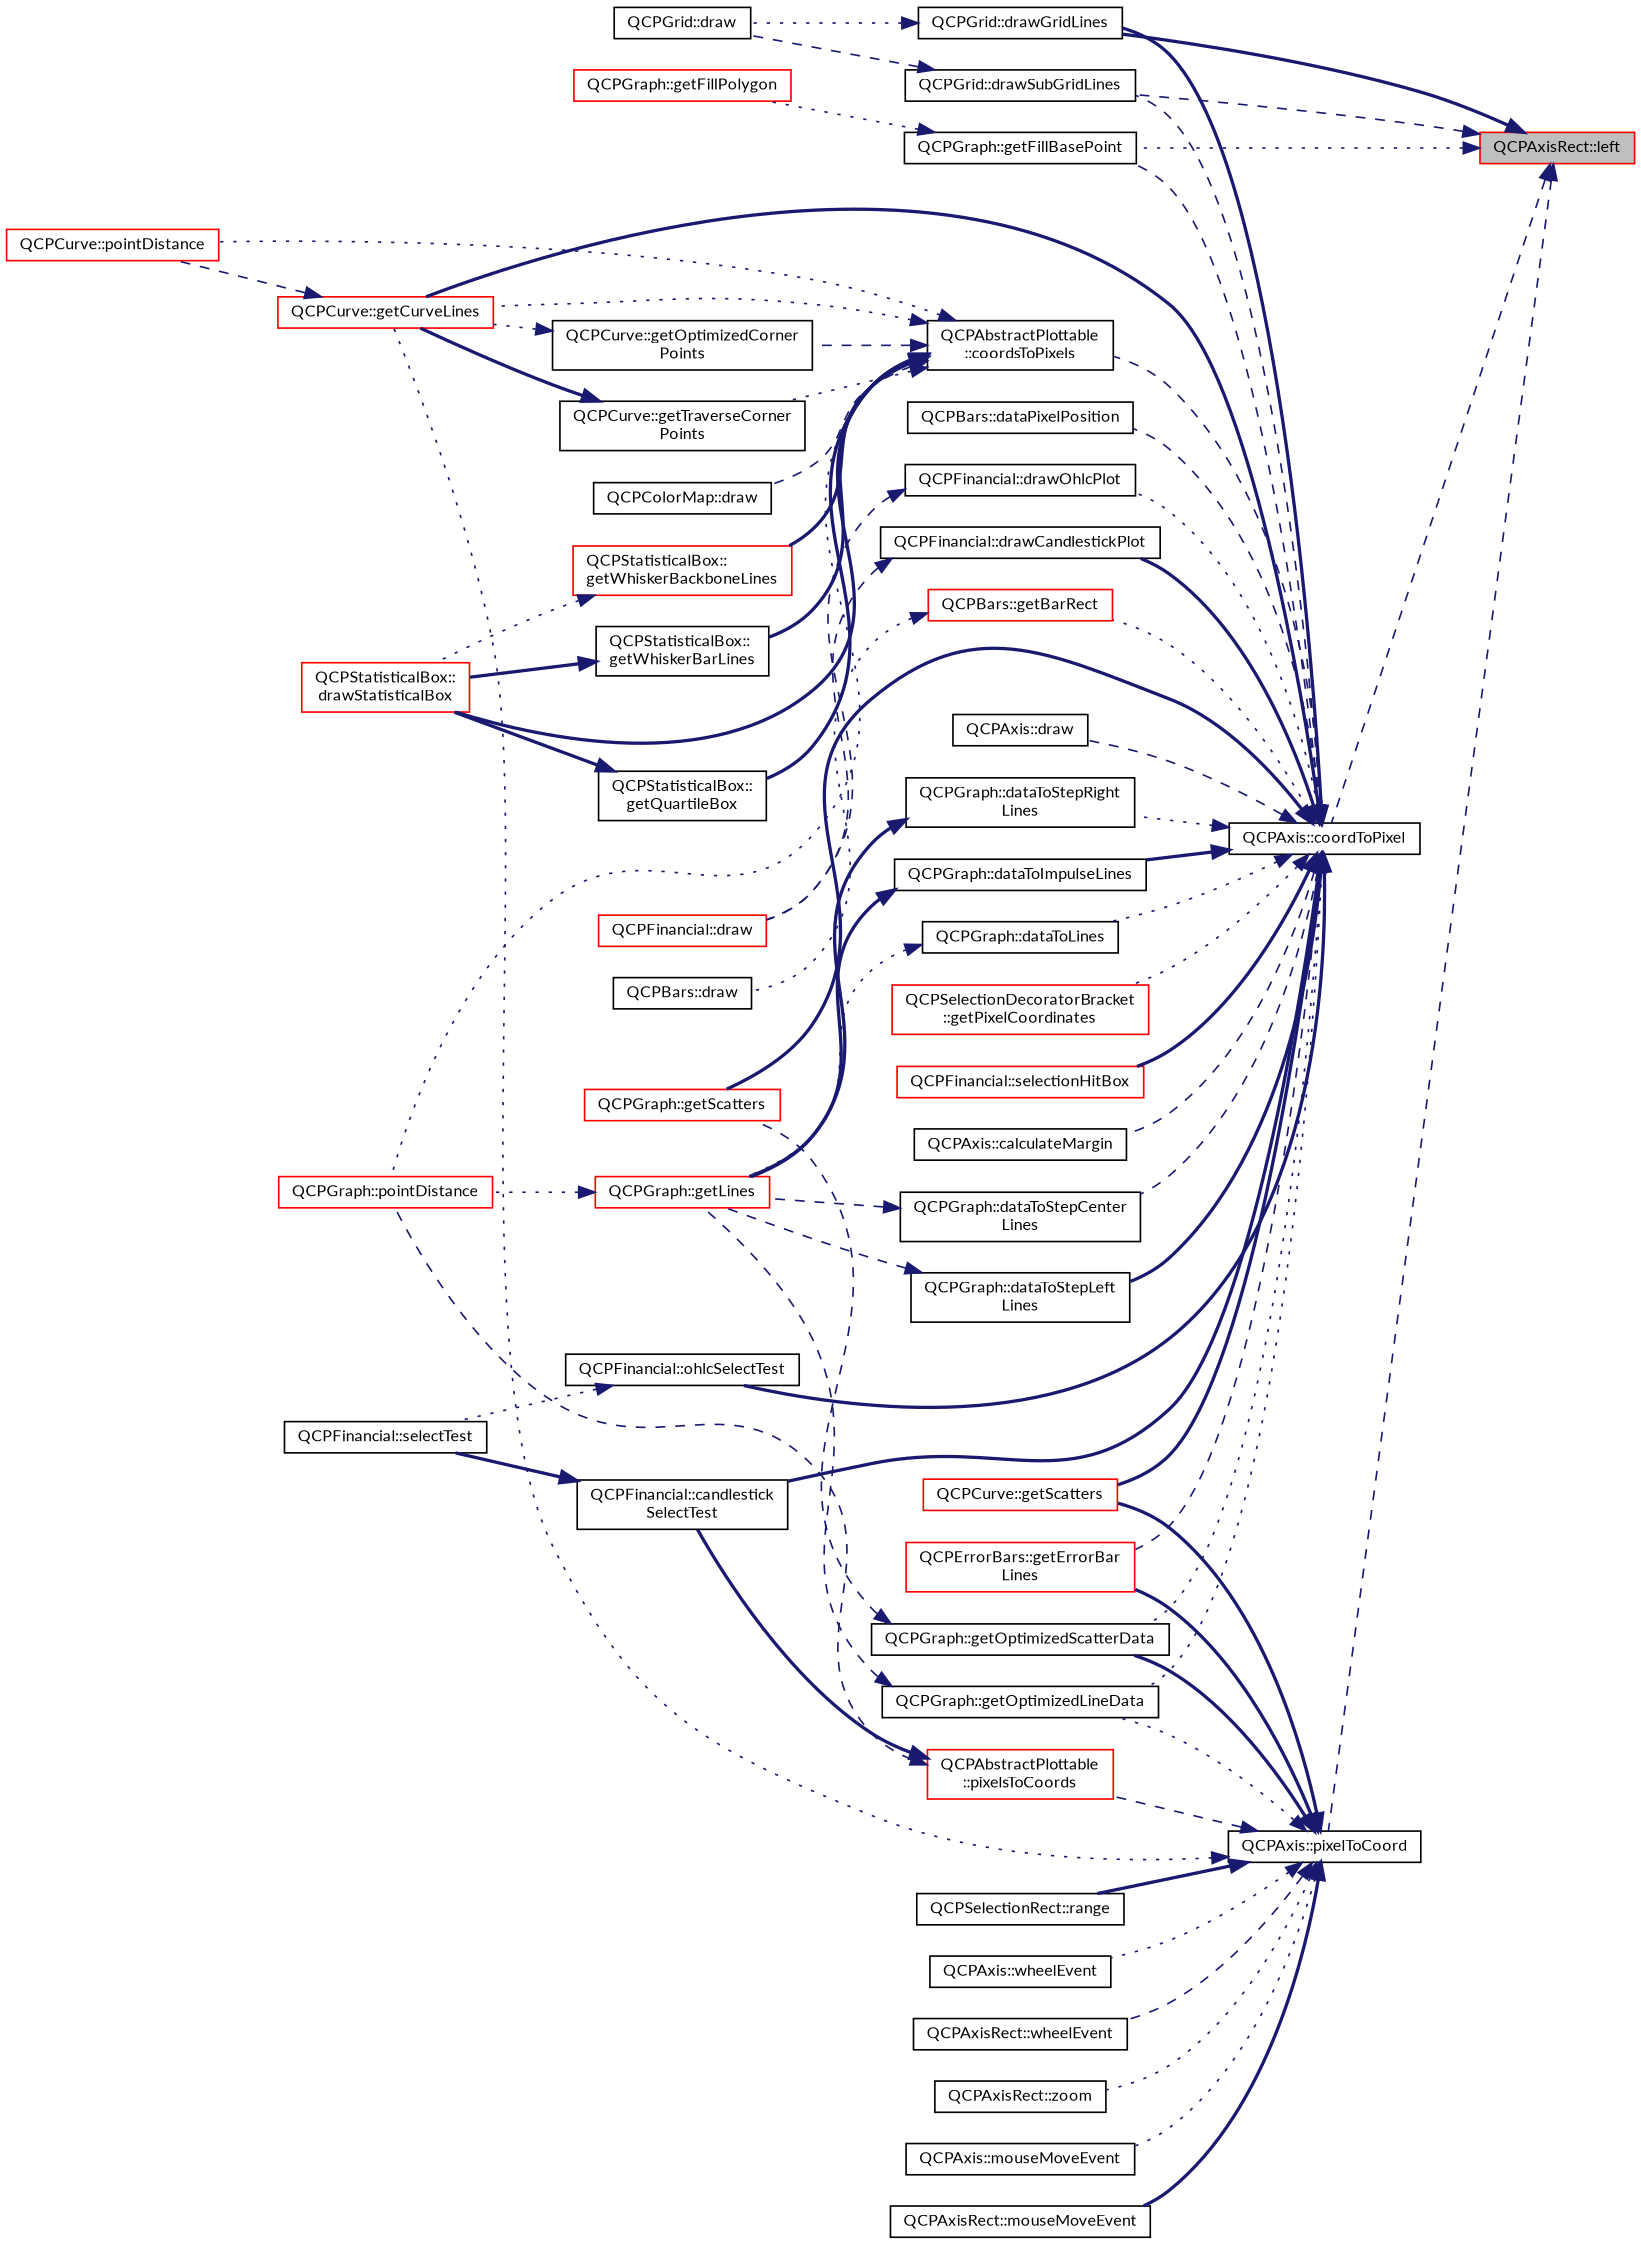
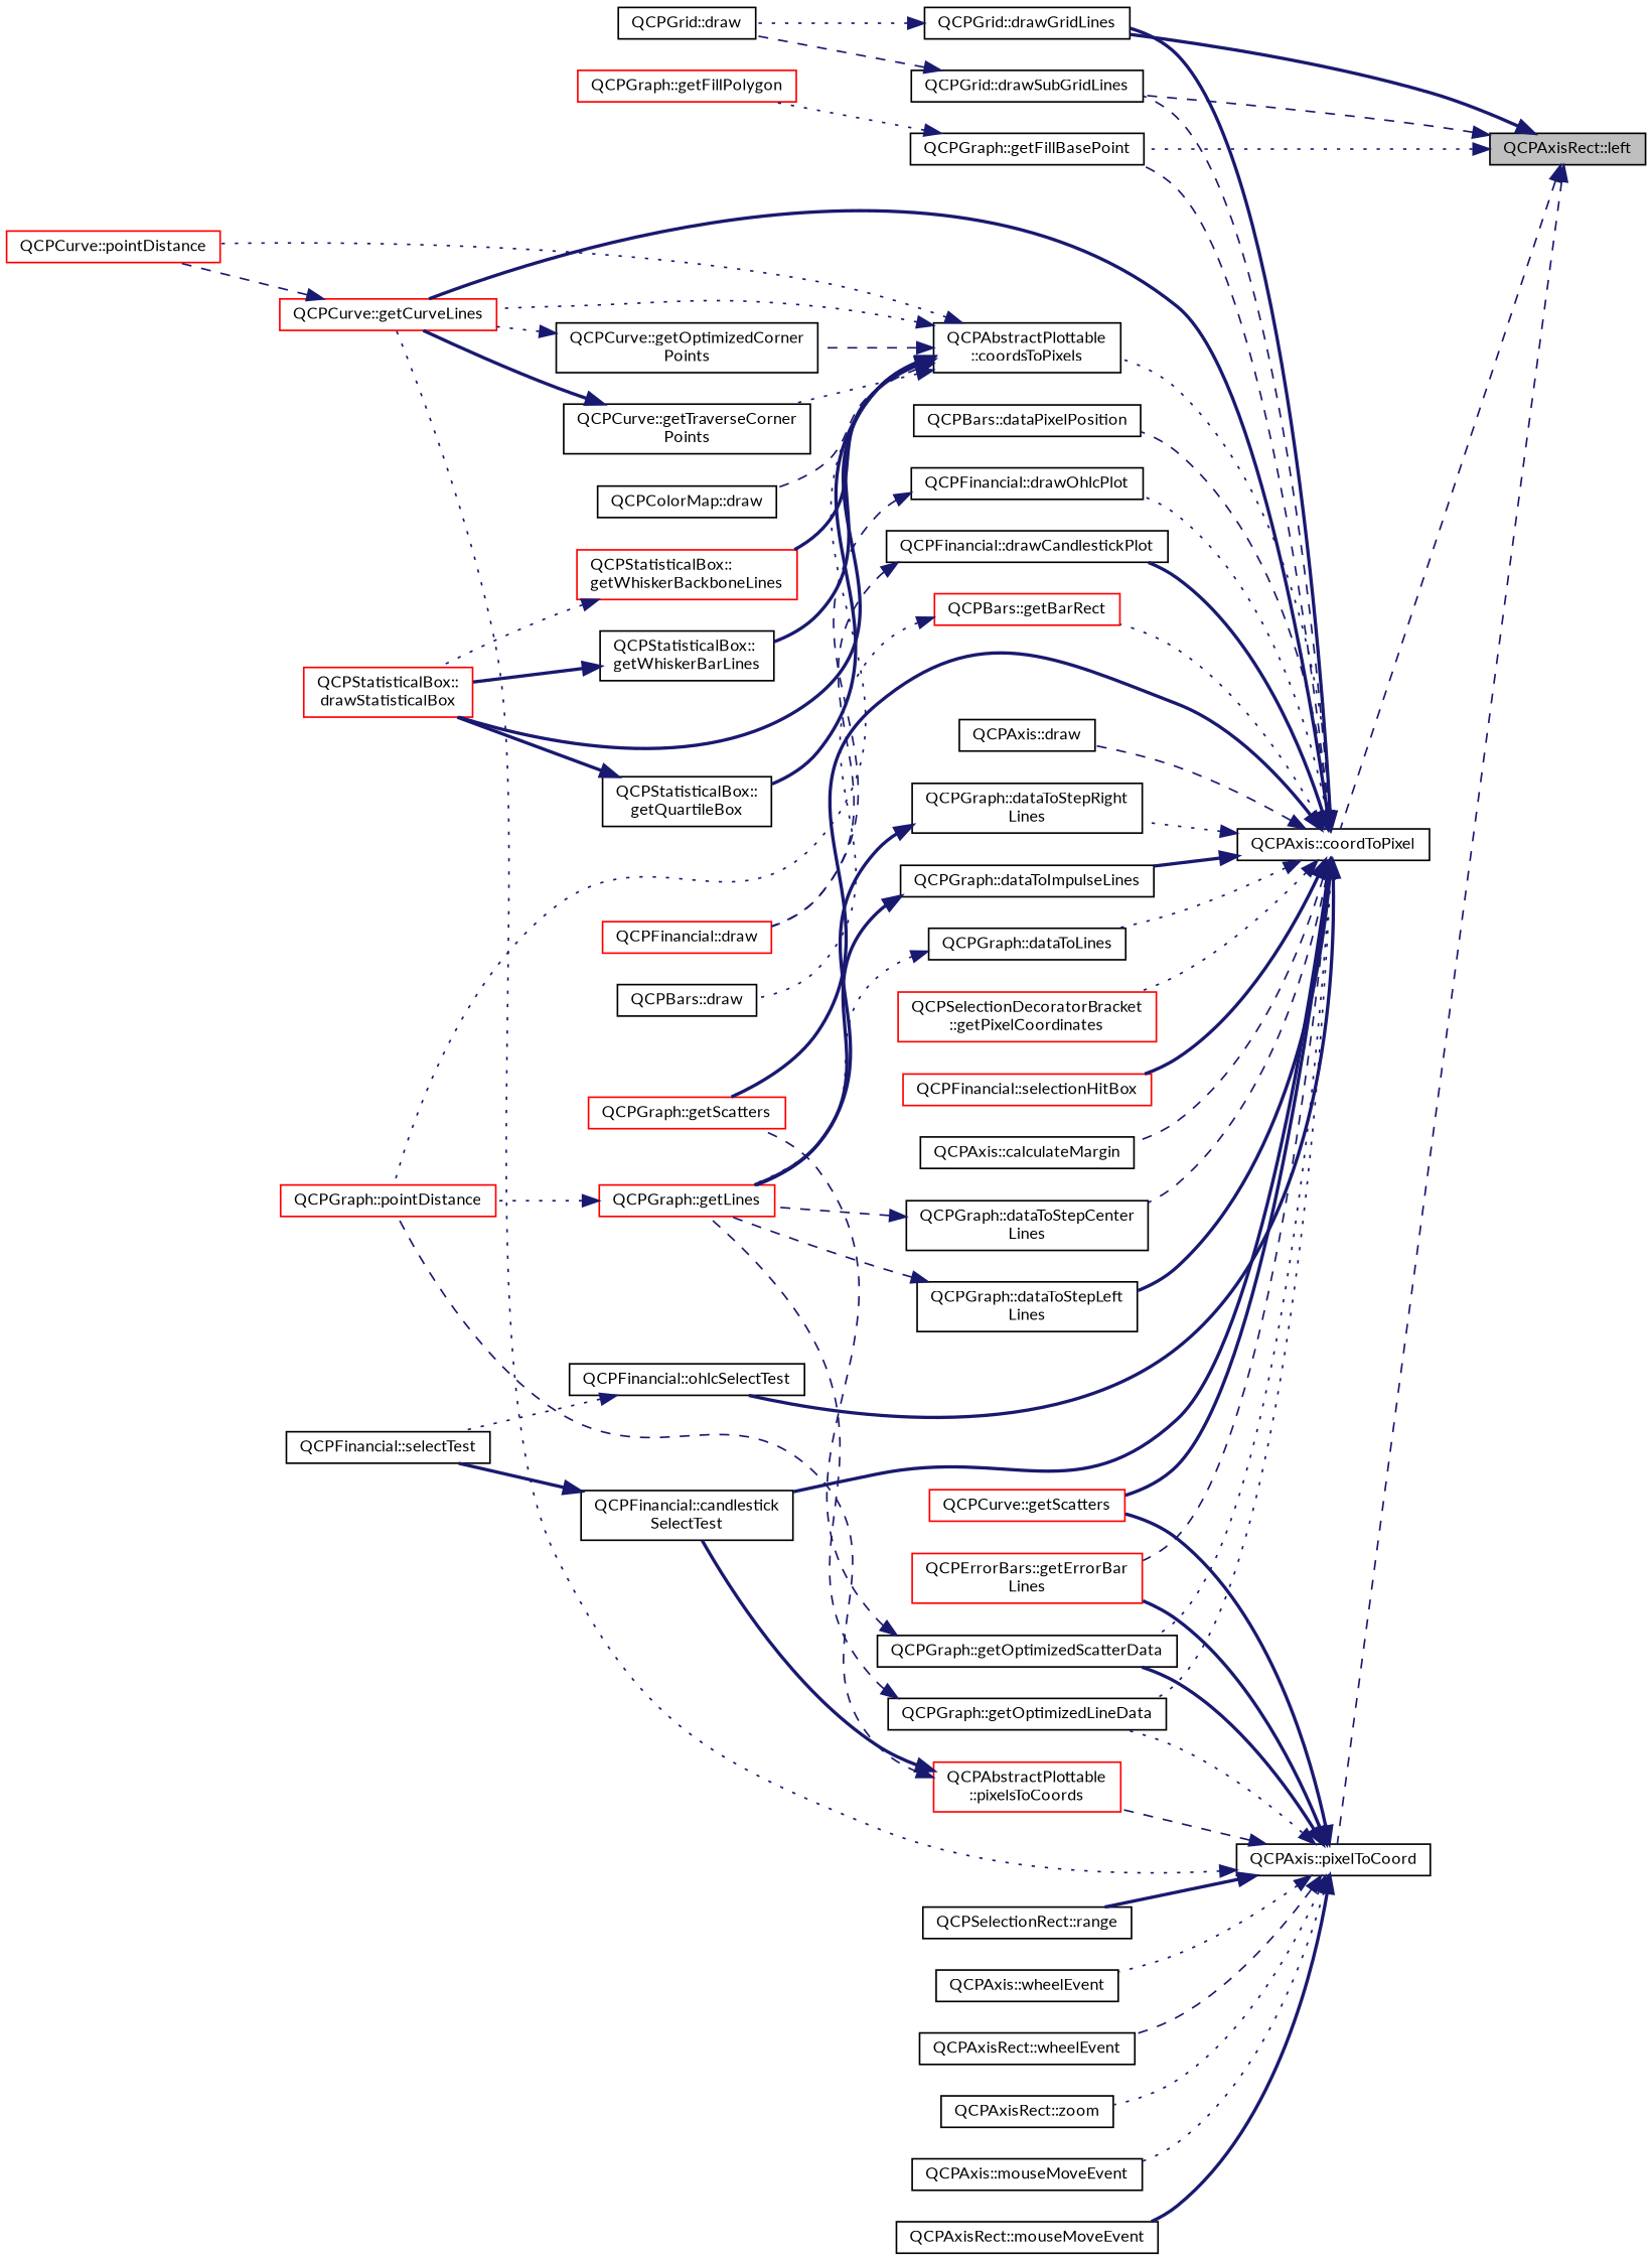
  digraph {
    fontname=Lato
    rankdir=RL
    node [color=black fillcolor=white fontname=Lato fontsize=10 shape=record style=filled]
    edge [color=midnightblue dir=back fontname=Lato fontsize=10 labelfontname=Helvetica labelfontsize=10 style=bold]
-   n1 [color=red fillcolor=grey75 fontcolor=black height=0.2 label="QCPAxisRect::left" width=0.4]
+   n1 [fillcolor=grey75 fontcolor=black height=0.2 label="QCPAxisRect::left" width=0.4]
    n2 [height=0.2 label="QCPAxis::coordToPixel" width=0.4]
    n3 [height=0.2 label="QCPGrid::drawGridLines" width=0.4]
    n4 [height=0.2 label="QCPGrid::drawSubGridLines" width=0.4]
    n5 [height=0.2 label="QCPGraph::getFillBasePoint" width=0.4]
    n6 [height=0.2 label="QCPAxis::pixelToCoord" width=0.4]
    n7 [height=0.2 label="QCPAxis::calculateMargin" width=0.4]
    n8 [height=0.2 label="QCPFinancial::candlestick\lSelectTest" width=0.4]
    n9 [height=0.2 label="QCPAbstractPlottable\l::coordsToPixels" width=0.4]
    n10 [color=red height=0.2 label="QCPCurve::getCurveLines" width=0.4]
    n11 [height=0.2 label="QCPBars::dataPixelPosition" width=0.4]
    n12 [height=0.2 label="QCPGraph::dataToImpulseLines" width=0.4]
    n13 [height=0.2 label="QCPGraph::dataToLines" width=0.4]
    n14 [height=0.2 label="QCPGraph::dataToStepCenter\lLines" width=0.4]
    n15 [height=0.2 label="QCPGraph::dataToStepLeft\lLines" width=0.4]
    n16 [height=0.2 label="QCPGraph::dataToStepRight\lLines" width=0.4]
    n17 [height=0.2 label="QCPAxis::draw" width=0.4]
    n18 [height=0.2 label="QCPFinancial::drawCandlestickPlot" width=0.4]
    n19 [height=0.2 label="QCPFinancial::drawOhlcPlot" width=0.4]
    n20 [color=red height=0.2 label="QCPBars::getBarRect" width=0.4]
    n21 [color=red height=0.2 label="QCPErrorBars::getErrorBar\lLines" width=0.4]
    n22 [height=0.2 label="QCPGraph::getOptimizedLineData" width=0.4]
    n23 [height=0.2 label="QCPGraph::getOptimizedScatterData" width=0.4]
    n24 [color=red height=0.2 label="QCPGraph::getScatters" width=0.4]
    n25 [color=red height=0.2 label="QCPSelectionDecoratorBracket\l::getPixelCoordinates" width=0.4]
    n26 [color=red height=0.2 label="QCPCurve::getScatters" width=0.4]
    n27 [height=0.2 label="QCPFinancial::ohlcSelectTest" width=0.4]
    n28 [color=red height=0.2 label="QCPFinancial::selectionHitBox" width=0.4]
    n29 [height=0.2 label="QCPGrid::draw" width=0.4]
    n30 [color=red height=0.2 label="QCPGraph::getFillPolygon" width=0.4]
    n31 [height=0.2 label="QCPAxis::mouseMoveEvent" width=0.4]
    n32 [height=0.2 label="QCPAxisRect::mouseMoveEvent" width=0.4]
    n33 [color=red height=0.2 label="QCPAbstractPlottable\l::pixelsToCoords" width=0.4]
    n34 [height=0.2 label="QCPSelectionRect::range" width=0.4]
    n35 [height=0.2 label="QCPAxis::wheelEvent" width=0.4]
    n36 [height=0.2 label="QCPAxisRect::wheelEvent" width=0.4]
    n37 [height=0.2 label="QCPAxisRect::zoom" width=0.4]
    n38 [height=0.2 label="QCPFinancial::selectTest" width=0.4]
    n39 [height=0.2 label="QCPColorMap::draw" width=0.4]
    n40 [color=red height=0.2 label="QCPStatisticalBox::\ldrawStatisticalBox" width=0.4]
    n41 [color=red height=0.2 label="QCPCurve::pointDistance" width=0.4]
    n42 [height=0.2 label="QCPCurve::getOptimizedCorner\lPoints" width=0.4]
    n43 [height=0.2 label="QCPStatisticalBox::\lgetQuartileBox" width=0.4]
    n44 [height=0.2 label="QCPCurve::getTraverseCorner\lPoints" width=0.4]
    n45 [color=red height=0.2 label="QCPStatisticalBox::\lgetWhiskerBackboneLines" width=0.4]
    n46 [height=0.2 label="QCPStatisticalBox::\lgetWhiskerBarLines" width=0.4]
    n47 [color=red height=0.2 label="QCPGraph::pointDistance" width=0.4]
    n48 [color=red height=0.2 label="QCPGraph::getLines" width=0.4]
    n49 [color=red height=0.2 label="QCPFinancial::draw" width=0.4]
    n50 [height=0.2 label="QCPBars::draw" width=0.4]
    n1 -> n2 [style=dashed]
    n1 -> n3
    n1 -> n4 [style=dashed]
    n1 -> n5 [style=dotted]
    n1 -> n6 [style=dashed]
    n2 -> n3
    n2 -> n4 [style=dashed]
    n2 -> n5 [style=dashed]
    n2 -> n7 [style=dashed]
    n2 -> n8
-   n2 -> n9 [style=dashed]
+   n2 -> n9 [style=dotted]
    n2 -> n10
    n2 -> n11 [style=dashed]
    n2 -> n12
    n2 -> n13 [style=dotted]
    n2 -> n14 [style=dashed]
    n2 -> n15
    n2 -> n16 [style=dotted]
    n2 -> n17 [style=dashed]
    n2 -> n18
    n2 -> n19 [style=dotted]
    n2 -> n20 [style=dotted]
    n2 -> n21 [style=dashed]
    n2 -> n22 [style=dotted]
    n2 -> n23 [style=dotted]
    n2 -> n24
    n2 -> n25 [style=dotted]
    n2 -> n26
    n2 -> n27
    n2 -> n28
    n3 -> n29 [style=dotted]
    n4 -> n29 [style=dashed]
    n5 -> n30 [style=dotted]
    n6 -> n10 [style=dotted]
    n6 -> n21
    n6 -> n22 [style=dotted]
    n6 -> n23
    n6 -> n26
    n6 -> n31 [style=dotted]
    n6 -> n32
    n6 -> n33 [style=dashed]
    n6 -> n34
    n6 -> n35 [style=dotted]
    n6 -> n36 [style=dashed]
    n6 -> n37 [style=dotted]
    n8 -> n38
    n9 -> n10 [style=dotted]
    n9 -> n39 [style=dashed]
    n9 -> n40
    n9 -> n41 [style=dotted]
    n9 -> n42 [style=dashed]
    n9 -> n43
    n9 -> n44 [style=dotted]
    n9 -> n45
    n9 -> n46
    n9 -> n47 [style=dotted]
    n10 -> n41 [style=dashed]
    n12 -> n48
    n13 -> n48 [style=dotted]
    n14 -> n48 [style=dashed]
    n15 -> n48 [style=dashed]
    n16 -> n48
    n18 -> n49 [style=dashed]
    n19 -> n49 [style=dashed]
    n20 -> n50 [style=dotted]
    n22 -> n48 [style=dashed]
    n23 -> n24 [style=dashed]
    n27 -> n38 [style=dotted]
    n33 -> n8
    n33 -> n47 [style=dashed]
    n42 -> n10 [style=dotted]
    n43 -> n40
    n44 -> n10
    n45 -> n40 [style=dotted]
    n46 -> n40
    n48 -> n47 [style=dotted]
  }
